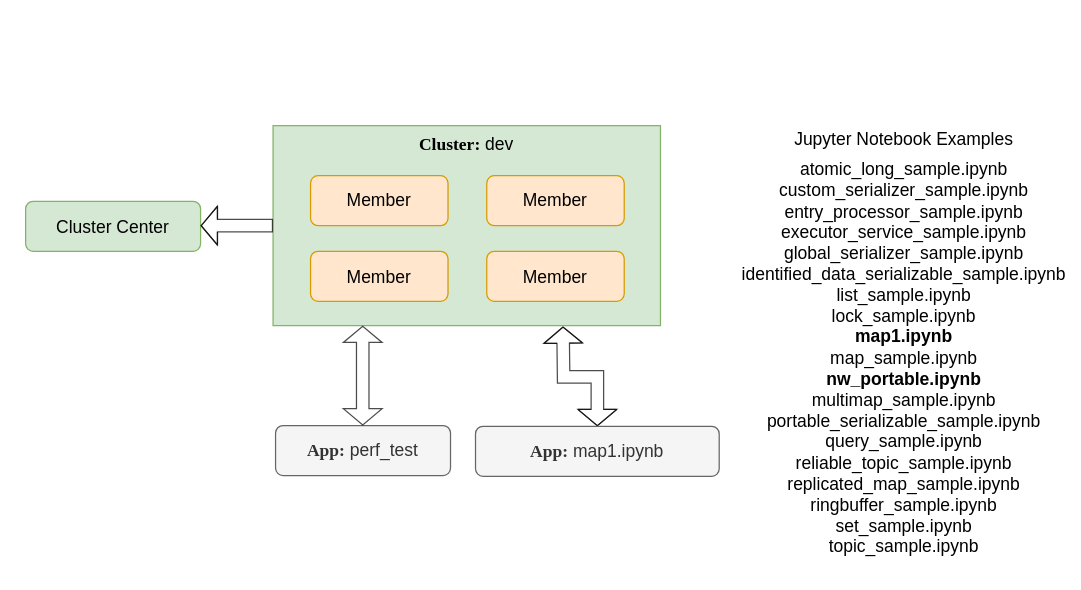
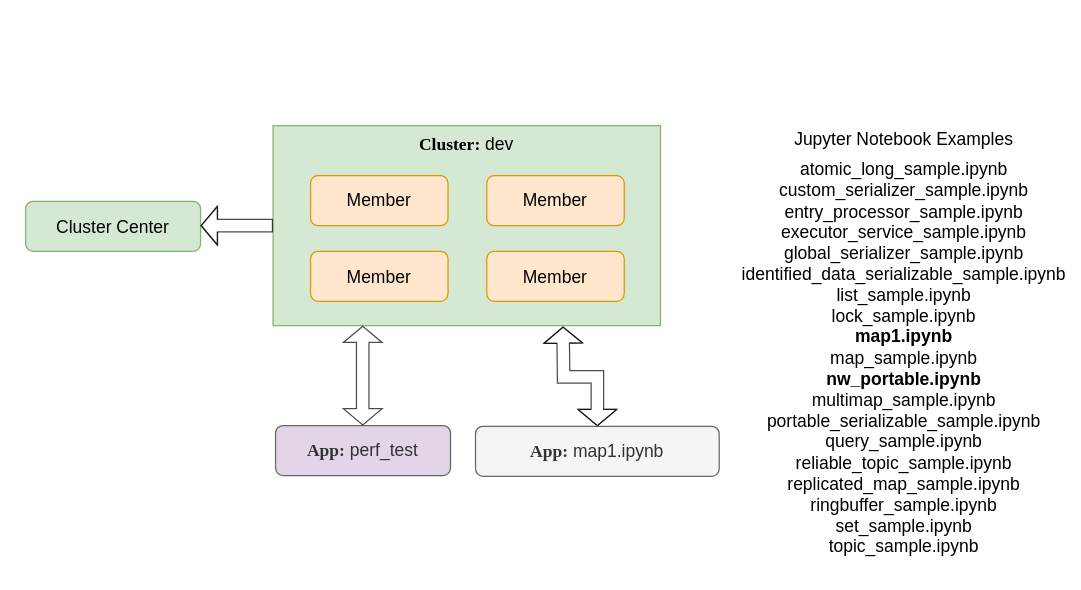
  <mxCell id="0" />
  <mxCell id="1" parent="0" />
  <mxCell id="2" value="" style="shape=image;verticalLabelPosition=bottom;labelBackgroundColor=default;verticalAlign=top;aspect=fixed;imageAspect=0;image=https://hazelcast.com/brand-assets/files/hazelcast-horz-flat-lg.png;" parent="1" vertex="1"><mxGeometry x="268" y="50.56" width="225.7" height="46.44" as="geometry" /></mxCell>
  <mxCell id="3" value="Cluster Center" style="rounded=1;whiteSpace=wrap;html=1;fontFamily=Helvetica;strokeWidth=1;fillColor=#d5e8d4;strokeColor=#82b366;perimeterSpacing=0;fontSize=14;" parent="1" vertex="1"><mxGeometry x="20" y="160.56" width="140" height="40" as="geometry" /></mxCell>
  <mxCell id="4" style="edgeStyle=orthogonalEdgeStyle;shape=flexArrow;rounded=0;jumpStyle=arc;orthogonalLoop=1;jettySize=auto;html=1;exitX=0.5;exitY=0;exitDx=0;exitDy=0;fontFamily=Helvetica;startArrow=block;startFill=0;startSize=4;endSize=4;sourcePerimeterSpacing=0;targetPerimeterSpacing=4;strokeWidth=1;opacity=70;fontSize=14;width=10;" parent="1" source="5" edge="1"><mxGeometry relative="1" as="geometry"><mxPoint x="450" y="260.56" as="targetPoint" /></mxGeometry></mxCell>
  <mxCell id="5" value="&lt;font face=&quot;Comic Sans MS&quot; style=&quot;font-size: 14px;&quot;&gt;&lt;b style=&quot;font-size: 14px;&quot;&gt;App:&lt;/b&gt;&lt;/font&gt;&amp;nbsp;map1.ipynb" style="rounded=1;whiteSpace=wrap;html=1;fontFamily=Helvetica;strokeWidth=1;fillColor=#f5f5f5;fontColor=#333333;strokeColor=#666666;fontSize=14;" parent="1" vertex="1"><mxGeometry x="380" y="340.56" width="195" height="40" as="geometry" /></mxCell>
  <mxCell id="6" value="&lt;font face=&quot;Comic Sans MS&quot; style=&quot;font-size: 14px;&quot;&gt;&lt;b style=&quot;font-size: 14px;&quot;&gt;Cluster:&lt;/b&gt;&lt;/font&gt; dev" style="rounded=0;whiteSpace=wrap;html=1;align=center;verticalAlign=top;fillColor=#d5e8d4;strokeColor=#82b366;fontSize=14;" parent="1" vertex="1"><mxGeometry x="218" y="100" width="310" height="160" as="geometry" /></mxCell>
  <mxCell id="7" value="Member" style="rounded=1;whiteSpace=wrap;html=1;fontFamily=Helvetica;fillColor=#ffe6cc;strokeColor=#d79b00;fontSize=14;" parent="1" vertex="1"><mxGeometry x="248" y="140" width="110" height="40" as="geometry" /></mxCell>
  <mxCell id="8" value="Member" style="rounded=1;whiteSpace=wrap;html=1;fontFamily=Helvetica;fillColor=#ffe6cc;strokeColor=#d79b00;fontSize=14;" parent="1" vertex="1"><mxGeometry x="389" y="140" width="110" height="40" as="geometry" /></mxCell>
  <mxCell id="9" value="Member" style="rounded=1;whiteSpace=wrap;html=1;fontFamily=Helvetica;fillColor=#ffe6cc;strokeColor=#d79b00;fontSize=14;" parent="1" vertex="1"><mxGeometry x="248" y="200.56" width="110" height="40" as="geometry" /></mxCell>
  <mxCell id="10" value="Member" style="rounded=1;whiteSpace=wrap;html=1;fontFamily=Helvetica;fillColor=#ffe6cc;strokeColor=#d79b00;fontSize=14;" parent="1" vertex="1"><mxGeometry x="389" y="200.56" width="110" height="40" as="geometry" /></mxCell>
  <mxCell id="11" value="atomic_long_sample.ipynb&lt;br style=&quot;font-size: 14px;&quot;&gt;custom_serializer_sample.ipynb&lt;br style=&quot;font-size: 14px;&quot;&gt;entry_processor_sample.ipynb&lt;br style=&quot;font-size: 14px;&quot;&gt;executor_service_sample.ipynb&lt;br style=&quot;font-size: 14px;&quot;&gt;global_serializer_sample.ipynb&lt;br style=&quot;font-size: 14px;&quot;&gt;identified_data_serializable_sample.ipynb&lt;br style=&quot;font-size: 14px;&quot;&gt;list_sample.ipynb&lt;br style=&quot;font-size: 14px;&quot;&gt;lock_sample.ipynb&lt;br style=&quot;font-size: 14px;&quot;&gt;&lt;b style=&quot;font-size: 14px;&quot;&gt;map1.ipynb&lt;br style=&quot;font-size: 14px;&quot;&gt;&lt;/b&gt;map_sample.ipynb&lt;br style=&quot;font-size: 14px;&quot;&gt;&lt;b style=&quot;font-size: 14px;&quot;&gt;nw_portable.ipynb&lt;br style=&quot;font-size: 14px;&quot;&gt;&lt;/b&gt;multimap_sample.ipynb&lt;br style=&quot;font-size: 14px;&quot;&gt;portable_serializable_sample.ipynb&lt;br style=&quot;font-size: 14px;&quot;&gt;query_sample.ipynb&lt;br style=&quot;font-size: 14px;&quot;&gt;reliable_topic_sample.ipynb&lt;br style=&quot;font-size: 14px;&quot;&gt;replicated_map_sample.ipynb&lt;br style=&quot;font-size: 14px;&quot;&gt;ringbuffer_sample.ipynb&lt;br style=&quot;font-size: 14px;&quot;&gt;set_sample.ipynb&lt;br style=&quot;font-size: 14px;&quot;&gt;topic_sample.ipynb" style="text;whiteSpace=wrap;html=1;align=center;fontSize=14;" parent="1" vertex="1"><mxGeometry x="603" y="120" width="240" height="330" as="geometry" /></mxCell>
  <mxCell id="12" value="Jupyter Notebook Examples" style="text;html=1;strokeColor=none;fillColor=none;align=center;verticalAlign=middle;whiteSpace=wrap;rounded=0;fontSize=14;" parent="1" vertex="1"><mxGeometry x="628" y="96" width="190" height="30" as="geometry" /></mxCell>
  <mxCell id="13" value="" style="shape=image;verticalLabelPosition=bottom;labelBackgroundColor=default;verticalAlign=top;aspect=fixed;imageAspect=0;image=https://1.bp.blogspot.com/-zEt0bbP0t8Q/X3l4msyi0_I/AAAAAAAFXBI/tA-dGHRfKRkO8cDSiZdwCHrtzlyzC9bVQCLcBGAsYHQ/s1100/lab_logo_tng.png;" parent="1" vertex="1"><mxGeometry x="645.88" y="20" width="154.24" height="70" as="geometry" /></mxCell>
  <mxCell id="14" value="" style="shape=image;verticalLabelPosition=bottom;labelBackgroundColor=default;verticalAlign=top;aspect=fixed;imageAspect=0;image=https://cdn.worldvectorlogo.com/logos/python-6.svg;" parent="1" vertex="1"><mxGeometry x="382.47" y="390" width="135.06" height="40" as="geometry" /></mxCell>
- <mxCell id="15" value="&lt;font face=&quot;Comic Sans MS&quot; style=&quot;font-size: 14px;&quot;&gt;&lt;b style=&quot;font-size: 14px;&quot;&gt;App:&lt;/b&gt;&lt;/font&gt;&amp;nbsp;perf_test" style="rounded=1;whiteSpace=wrap;html=1;fontFamily=Helvetica;strokeWidth=1;fillColor=#f5f5f5;fontColor=#333333;strokeColor=#666666;fontSize=14;" vertex="1" parent="1"><mxGeometry x="220" y="340" width="140" height="40" as="geometry" /></mxCell>
+ <mxCell id="15" value="&lt;font face=&quot;Comic Sans MS&quot; style=&quot;font-size: 14px;&quot;&gt;&lt;b style=&quot;font-size: 14px;&quot;&gt;App:&lt;/b&gt;&lt;/font&gt;&amp;nbsp;perf_test" style="rounded=1;whiteSpace=wrap;html=1;fontFamily=Helvetica;strokeWidth=1;fillColor=#e1d5e7;fontColor=#333333;strokeColor=#666666;fontSize=14;" vertex="1" parent="1"><mxGeometry x="220" y="340" width="140" height="40" as="geometry" /></mxCell>
  <mxCell id="16" style="edgeStyle=orthogonalEdgeStyle;shape=flexArrow;rounded=0;jumpStyle=arc;orthogonalLoop=1;jettySize=auto;html=1;exitX=0;exitY=0.5;exitDx=0;exitDy=0;fontFamily=Helvetica;startArrow=none;startFill=0;startSize=2;endSize=4;sourcePerimeterSpacing=0;targetPerimeterSpacing=4;strokeWidth=1;opacity=70;fontSize=14;" edge="1" parent="1" source="6"><mxGeometry relative="1" as="geometry"><mxPoint x="160" y="180" as="targetPoint" /><mxPoint x="300" y="269.56" as="sourcePoint" /></mxGeometry></mxCell>
  <mxCell id="17" style="edgeStyle=orthogonalEdgeStyle;shape=flexArrow;rounded=0;jumpStyle=arc;orthogonalLoop=1;jettySize=auto;html=1;exitX=0.5;exitY=0;exitDx=0;exitDy=0;fontFamily=Helvetica;startArrow=block;startFill=0;startSize=4;endSize=4;sourcePerimeterSpacing=0;targetPerimeterSpacing=4;strokeWidth=1;opacity=70;fontSize=14;width=10;" edge="1" parent="1"><mxGeometry relative="1" as="geometry"><mxPoint x="289.75" y="260" as="targetPoint" /><mxPoint x="289.75" y="340" as="sourcePoint" /></mxGeometry></mxCell>
